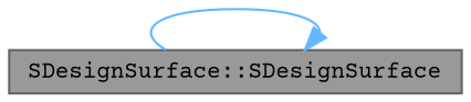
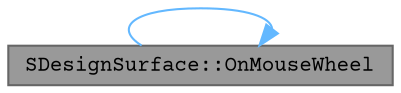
  digraph {
    rankdir=RL
    fontname="Courier Prime"
-   n1 [color=gray40 fillcolor=grey60 fontcolor=black fontname="Courier Prime" fontsize=10 height=0.2 label="SDesignSurface::SDesignSurface" shape=box style=filled width=0.4]
+   n1 [color=gray40 fillcolor=grey60 fontcolor=black fontname="Courier Prime" fontsize=10 height=0.2 label="SDesignSurface::OnMouseWheel" shape=box style=filled width=0.4]
    n1 -> n1 [color=steelblue1 dir=back fontname="Courier Prime" fontsize=10 labelfontname=Helvetica labelfontsize=10 style=solid]
  }
